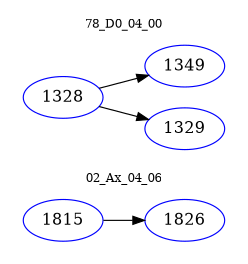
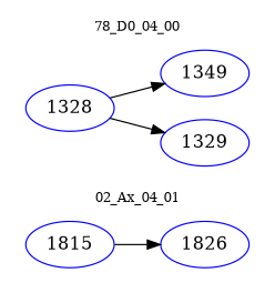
  digraph {
    rankdir=LR
    node [color=blue]
    edge [color=black]
    n1 [label=1815]
    n2 [label=1826]
    n3 [label=1328]
    n4 [label=1329]
    n5 [label=1349]
    subgraph cluster_1 {
      color=white
      fontsize=10
-     label="02_Ax_04_06"
+     label="02_Ax_04_01"
      n1
      n2
    }
    subgraph cluster_2 {
      color=white
      fontsize=10
      label="78_D0_04_00"
      n3
      n4
      n5
    }
    n1 -> n2
    n3 -> n4
    n3 -> n5
  }
